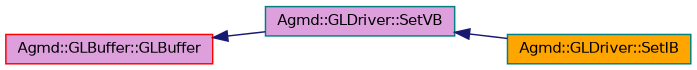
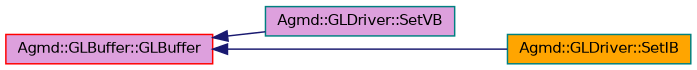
  digraph {
    rankdir=LR
    node [color=teal fillcolor=plum fontname=Helvetica fontsize=10 shape=record style=filled]
    edge [color=midnightblue dir=back fontname=Helvetica fontsize=10 labelfontname=Helvetica labelfontsize=10 style=solid]
    n1 [color=red fontcolor=black height=0.2 label="Agmd::GLBuffer::GLBuffer" width=0.4]
    n2 [height=0.2 label="Agmd::GLDriver::SetVB" width=0.4]
    n3 [fillcolor=orange height=0.2 label="Agmd::GLDriver::SetIB" width=0.4]
    n1 -> n2
-   n2 -> n3
+   n1 -> n3
  }
